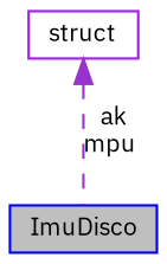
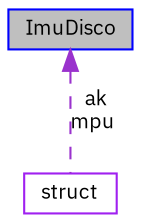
  digraph {
    fontname="IBM Plex Sans"
    node [fontname="IBM Plex Sans" fontsize=10 shape=record style=filled]
    n1 [color=blue fillcolor=grey75 fontcolor=black height=0.2 label=ImuDisco width=0.4]
    n2 [color=purple fillcolor=white height=0.2 label=struct width=0.4]
-   n2 -> n1 [color=darkorchid3 dir=back fontname="IBM Plex Sans" fontsize=10 label=" ak\nmpu" labelfontname=FreeSans labelfontsize=10 style=dashed]
+   n1 -> n2 [color=darkorchid3 dir=back fontname="IBM Plex Sans" fontsize=10 label=" ak\nmpu" labelfontname=FreeSans labelfontsize=10 style=dashed]
  }
